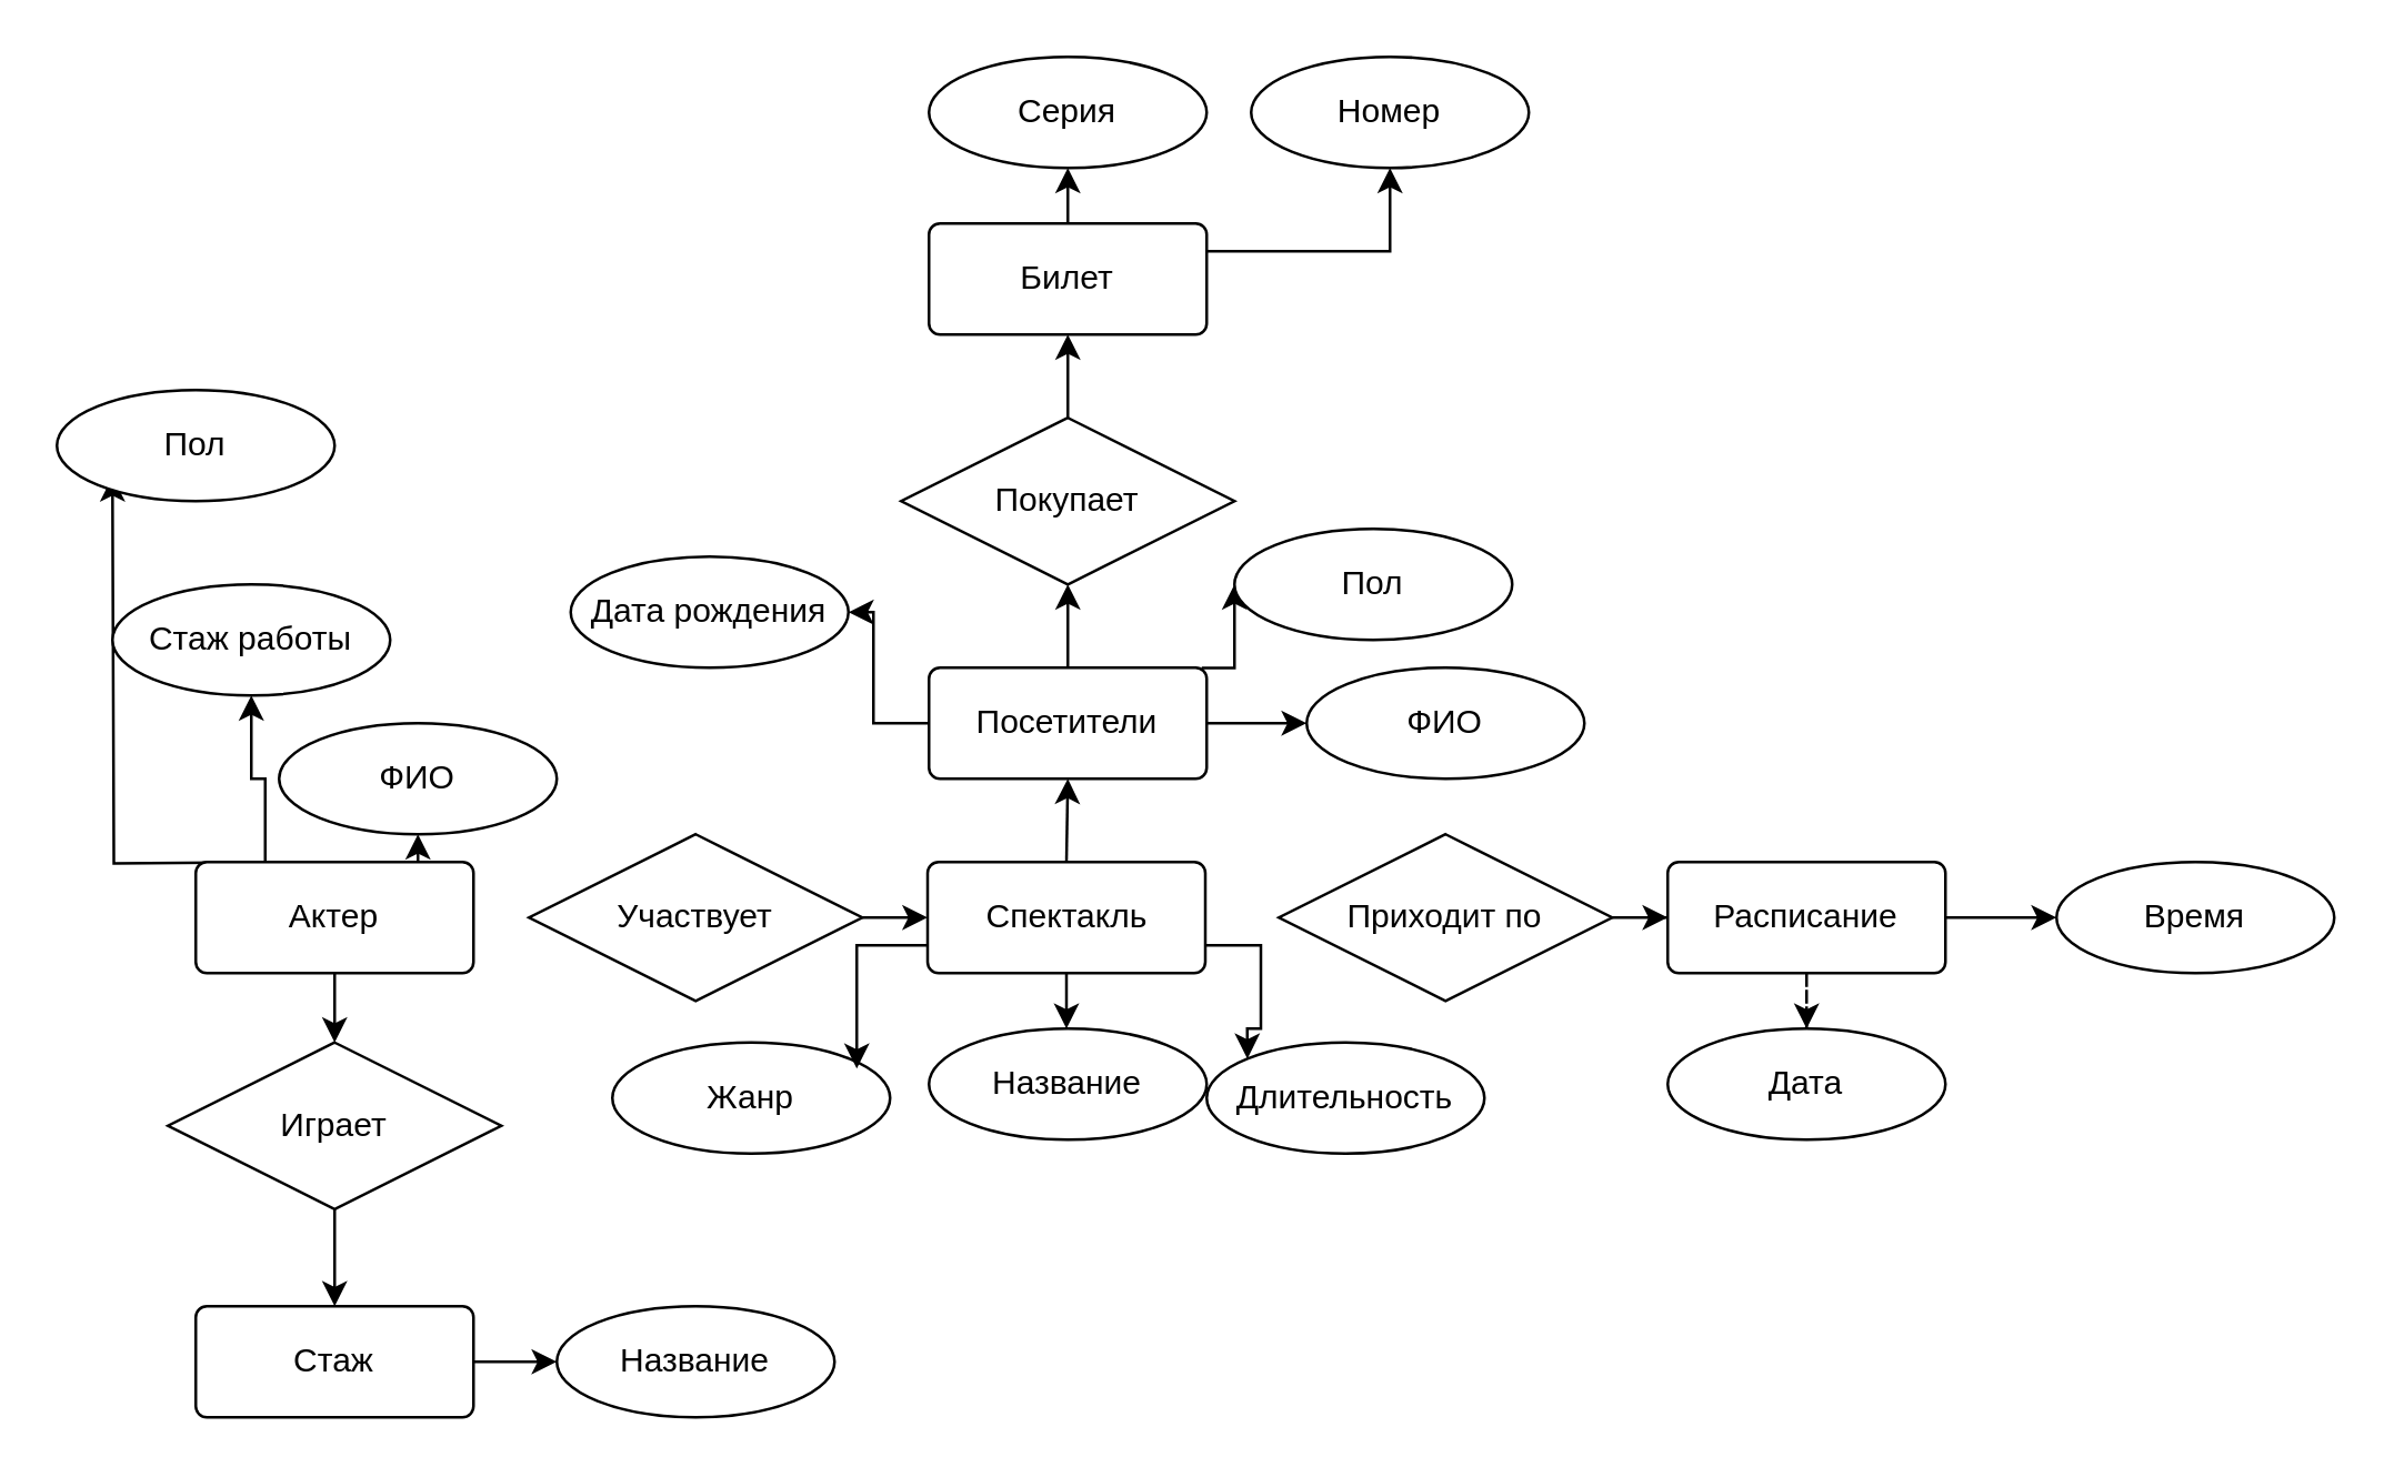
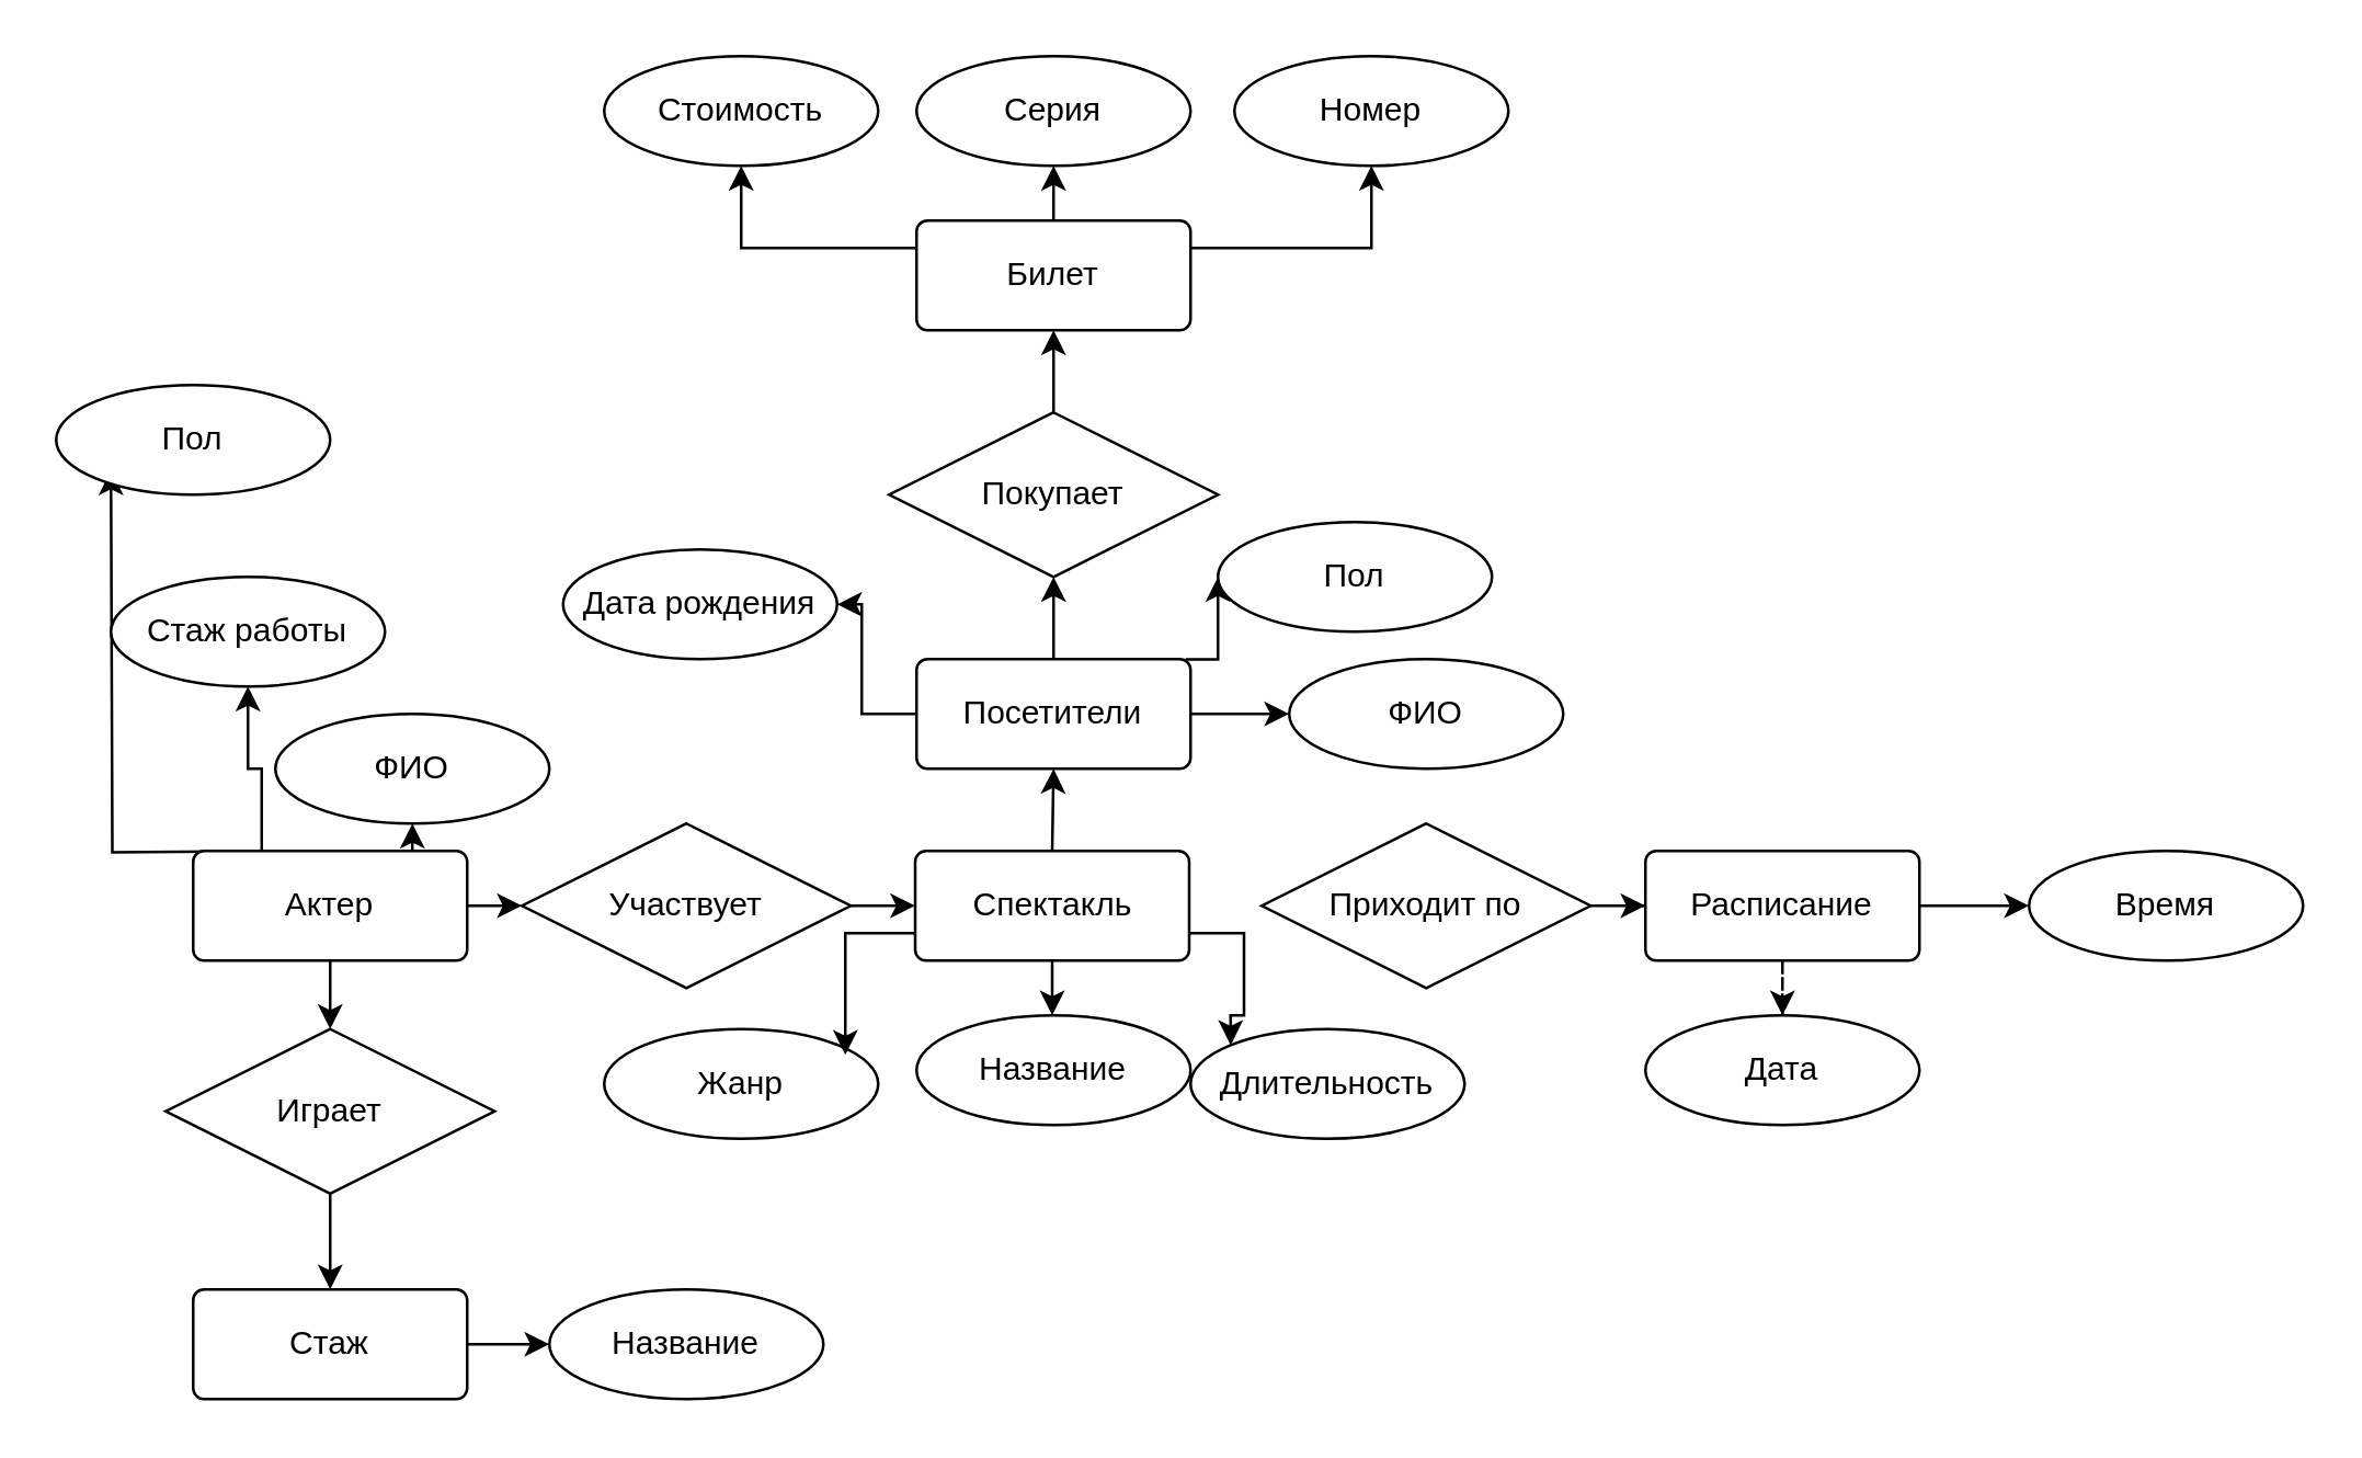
  <mxCell id="0" />
  <mxCell id="1" parent="0" />
  <mxCell id="2" style="edgeStyle=orthogonalEdgeStyle;rounded=0;orthogonalLoop=1;jettySize=auto;html=1;exitX=0.5;exitY=0;exitDx=0;exitDy=0;entryX=0.5;entryY=1;entryDx=0;entryDy=0;" parent="1" source="5" target="13" edge="1"><mxGeometry relative="1" as="geometry" /></mxCell>
  <mxCell id="3" style="edgeStyle=orthogonalEdgeStyle;rounded=0;orthogonalLoop=1;jettySize=auto;html=1;entryX=0.5;entryY=0;entryDx=0;entryDy=0;" parent="1" source="5" target="6" edge="1"><mxGeometry relative="1" as="geometry" /></mxCell>
  <mxCell id="4" style="edgeStyle=orthogonalEdgeStyle;rounded=0;orthogonalLoop=1;jettySize=auto;html=1;exitX=1;exitY=0.75;exitDx=0;exitDy=0;entryX=0;entryY=0;entryDx=0;entryDy=0;" parent="1" source="5" target="32" edge="1"><mxGeometry relative="1" as="geometry" /></mxCell>
  <mxCell id="5" value="Спектакль" style="rounded=1;arcSize=10;whiteSpace=wrap;html=1;align=center;" parent="1" vertex="1"><mxGeometry x="333.5" y="310" width="100" height="40" as="geometry" /></mxCell>
  <mxCell id="6" value="Название" style="ellipse;whiteSpace=wrap;html=1;align=center;" parent="1" vertex="1"><mxGeometry x="334" y="370" width="100" height="40" as="geometry" /></mxCell>
  <mxCell id="7" style="edgeStyle=orthogonalEdgeStyle;rounded=0;orthogonalLoop=1;jettySize=auto;html=1;" parent="1" source="8" target="21" edge="1"><mxGeometry relative="1" as="geometry" /></mxCell>
  <mxCell id="8" value="Покупает" style="shape=rhombus;perimeter=rhombusPerimeter;whiteSpace=wrap;html=1;align=center;" parent="1" vertex="1"><mxGeometry x="324" y="150" width="120" height="60" as="geometry" /></mxCell>
  <mxCell id="9" style="edgeStyle=orthogonalEdgeStyle;rounded=0;orthogonalLoop=1;jettySize=auto;html=1;entryX=0.5;entryY=1;entryDx=0;entryDy=0;" parent="1" source="13" target="8" edge="1"><mxGeometry relative="1" as="geometry" /></mxCell>
  <mxCell id="10" style="edgeStyle=orthogonalEdgeStyle;rounded=0;orthogonalLoop=1;jettySize=auto;html=1;entryX=0;entryY=0.5;entryDx=0;entryDy=0;" parent="1" source="13" target="30" edge="1"><mxGeometry relative="1" as="geometry" /></mxCell>
  <mxCell id="11" style="edgeStyle=orthogonalEdgeStyle;rounded=0;orthogonalLoop=1;jettySize=auto;html=1;entryX=1;entryY=0.5;entryDx=0;entryDy=0;" parent="1" source="13" target="38" edge="1"><mxGeometry relative="1" as="geometry" /></mxCell>
  <mxCell id="12" style="edgeStyle=orthogonalEdgeStyle;rounded=0;orthogonalLoop=1;jettySize=auto;html=1;exitX=0.982;exitY=0.002;exitDx=0;exitDy=0;entryX=0;entryY=0.5;entryDx=0;entryDy=0;exitPerimeter=0;" parent="1" source="13" target="45" edge="1"><mxGeometry relative="1" as="geometry" /></mxCell>
  <mxCell id="13" value="Посетители" style="rounded=1;arcSize=10;whiteSpace=wrap;html=1;align=center;" parent="1" vertex="1"><mxGeometry x="334" y="240" width="100" height="40" as="geometry" /></mxCell>
+ <mxCell id="14" style="edgeStyle=orthogonalEdgeStyle;rounded=0;orthogonalLoop=1;jettySize=auto;html=1;exitX=1;exitY=0.5;exitDx=0;exitDy=0;entryX=0;entryY=0.5;entryDx=0;entryDy=0;" parent="1" source="19" target="23" edge="1"><mxGeometry relative="1" as="geometry" /></mxCell>
  <mxCell id="15" style="edgeStyle=orthogonalEdgeStyle;rounded=0;orthogonalLoop=1;jettySize=auto;html=1;entryX=0.5;entryY=0;entryDx=0;entryDy=0;" parent="1" source="19" target="43" edge="1"><mxGeometry relative="1" as="geometry" /></mxCell>
  <mxCell id="16" style="edgeStyle=orthogonalEdgeStyle;rounded=0;orthogonalLoop=1;jettySize=auto;html=1;entryX=0.37;entryY=1.027;entryDx=0;entryDy=0;entryPerimeter=0;" parent="1" edge="1"><mxGeometry relative="1" as="geometry"><mxPoint x="40" y="171.08" as="targetPoint" /><mxPoint x="103" y="310" as="sourcePoint" /></mxGeometry></mxCell>
  <mxCell id="17" style="edgeStyle=orthogonalEdgeStyle;rounded=0;orthogonalLoop=1;jettySize=auto;html=1;exitX=0.75;exitY=0;exitDx=0;exitDy=0;entryX=0.5;entryY=1;entryDx=0;entryDy=0;" parent="1" source="19" target="29" edge="1"><mxGeometry relative="1" as="geometry" /></mxCell>
  <mxCell id="18" style="edgeStyle=orthogonalEdgeStyle;rounded=0;orthogonalLoop=1;jettySize=auto;html=1;exitX=0.25;exitY=0;exitDx=0;exitDy=0;" parent="1" source="19" target="47" edge="1"><mxGeometry relative="1" as="geometry" /></mxCell>
  <mxCell id="19" value="Актер" style="rounded=1;arcSize=10;whiteSpace=wrap;html=1;align=center;" parent="1" vertex="1"><mxGeometry x="70" y="310" width="100" height="40" as="geometry" /></mxCell>
  <mxCell id="20" style="edgeStyle=orthogonalEdgeStyle;rounded=0;orthogonalLoop=1;jettySize=auto;html=1;entryX=0.5;entryY=1;entryDx=0;entryDy=0;" parent="1" source="21" edge="1"><mxGeometry relative="1" as="geometry"><mxPoint x="384" y="60" as="targetPoint" /></mxGeometry></mxCell>
  <mxCell id="21" value="Билет" style="rounded=1;arcSize=10;whiteSpace=wrap;html=1;align=center;" parent="1" vertex="1"><mxGeometry x="334" y="80" width="100" height="40" as="geometry" /></mxCell>
  <mxCell id="22" style="edgeStyle=orthogonalEdgeStyle;rounded=0;orthogonalLoop=1;jettySize=auto;html=1;exitX=1;exitY=0.5;exitDx=0;exitDy=0;entryX=0;entryY=0.5;entryDx=0;entryDy=0;" parent="1" source="23" target="5" edge="1"><mxGeometry relative="1" as="geometry" /></mxCell>
  <mxCell id="23" value="Участвует" style="shape=rhombus;perimeter=rhombusPerimeter;whiteSpace=wrap;html=1;align=center;" parent="1" vertex="1"><mxGeometry x="190" y="300" width="120" height="60" as="geometry" /></mxCell>
  <mxCell id="24" style="edgeStyle=orthogonalEdgeStyle;rounded=0;orthogonalLoop=1;jettySize=auto;html=1;entryX=0.5;entryY=0;entryDx=0;entryDy=0;dashed=1;" parent="1" source="26" target="48" edge="1"><mxGeometry relative="1" as="geometry" /></mxCell>
  <mxCell id="25" style="edgeStyle=orthogonalEdgeStyle;rounded=0;orthogonalLoop=1;jettySize=auto;html=1;" parent="1" source="26" edge="1"><mxGeometry relative="1" as="geometry"><mxPoint x="740" y="330" as="targetPoint" /></mxGeometry></mxCell>
  <mxCell id="26" value="Расписание" style="rounded=1;arcSize=10;whiteSpace=wrap;html=1;align=center;" parent="1" vertex="1"><mxGeometry x="600" y="310" width="100" height="40" as="geometry" /></mxCell>
  <mxCell id="27" value="" style="edgeStyle=orthogonalEdgeStyle;rounded=0;orthogonalLoop=1;jettySize=auto;html=1;" parent="1" source="28" target="26" edge="1"><mxGeometry relative="1" as="geometry" /></mxCell>
  <mxCell id="28" value="Приходит по" style="shape=rhombus;perimeter=rhombusPerimeter;whiteSpace=wrap;html=1;align=center;" parent="1" vertex="1"><mxGeometry x="460" y="300" width="120" height="60" as="geometry" /></mxCell>
  <mxCell id="29" value="ФИО" style="ellipse;whiteSpace=wrap;html=1;align=center;" parent="1" vertex="1"><mxGeometry x="100" y="260" width="100" height="40" as="geometry" /></mxCell>
  <mxCell id="30" value="ФИО" style="ellipse;whiteSpace=wrap;html=1;align=center;" parent="1" vertex="1"><mxGeometry x="470" y="240" width="100" height="40" as="geometry" /></mxCell>
  <mxCell id="31" value="Жанр" style="ellipse;whiteSpace=wrap;html=1;align=center;" parent="1" vertex="1"><mxGeometry x="220" y="375" width="100" height="40" as="geometry" /></mxCell>
  <mxCell id="32" value="Длительность" style="ellipse;whiteSpace=wrap;html=1;align=center;" parent="1" vertex="1"><mxGeometry x="434" y="375" width="100" height="40" as="geometry" /></mxCell>
  <mxCell id="33" value="Номер" style="ellipse;whiteSpace=wrap;html=1;align=center;" parent="1" vertex="1"><mxGeometry x="450" y="20" width="100" height="40" as="geometry" /></mxCell>
+ <mxCell id="34" value="Стоимость" style="ellipse;whiteSpace=wrap;html=1;align=center;" parent="1" vertex="1"><mxGeometry x="220" y="20" width="100" height="40" as="geometry" /></mxCell>
  <mxCell id="35" style="edgeStyle=orthogonalEdgeStyle;rounded=0;orthogonalLoop=1;jettySize=auto;html=1;exitX=0;exitY=0.75;exitDx=0;exitDy=0;entryX=0.88;entryY=0.236;entryDx=0;entryDy=0;entryPerimeter=0;" parent="1" source="5" target="31" edge="1"><mxGeometry relative="1" as="geometry" /></mxCell>
  <mxCell id="36" style="edgeStyle=orthogonalEdgeStyle;rounded=0;orthogonalLoop=1;jettySize=auto;html=1;exitX=1;exitY=0.25;exitDx=0;exitDy=0;" parent="1" source="21" target="33" edge="1"><mxGeometry relative="1" as="geometry" /></mxCell>
+ <mxCell id="37" style="edgeStyle=orthogonalEdgeStyle;rounded=0;orthogonalLoop=1;jettySize=auto;html=1;exitX=0;exitY=0.25;exitDx=0;exitDy=0;entryX=0.5;entryY=1;entryDx=0;entryDy=0;" parent="1" source="21" target="34" edge="1"><mxGeometry relative="1" as="geometry" /></mxCell>
  <mxCell id="38" value="Дата рождения" style="ellipse;whiteSpace=wrap;html=1;align=center;" parent="1" vertex="1"><mxGeometry x="205" y="200" width="100" height="40" as="geometry" /></mxCell>
  <mxCell id="39" value="Серия" style="ellipse;whiteSpace=wrap;html=1;align=center;" parent="1" vertex="1"><mxGeometry x="334" y="20" width="100" height="40" as="geometry" /></mxCell>
  <mxCell id="40" style="edgeStyle=orthogonalEdgeStyle;rounded=0;orthogonalLoop=1;jettySize=auto;html=1;entryX=0;entryY=0.5;entryDx=0;entryDy=0;" parent="1" source="41" target="46" edge="1"><mxGeometry relative="1" as="geometry" /></mxCell>
  <mxCell id="41" value="Стаж" style="rounded=1;arcSize=10;whiteSpace=wrap;html=1;align=center;" parent="1" vertex="1"><mxGeometry x="70" y="470" width="100" height="40" as="geometry" /></mxCell>
  <mxCell id="42" style="edgeStyle=orthogonalEdgeStyle;rounded=0;orthogonalLoop=1;jettySize=auto;html=1;entryX=0.5;entryY=0;entryDx=0;entryDy=0;" parent="1" source="43" target="41" edge="1"><mxGeometry relative="1" as="geometry" /></mxCell>
  <mxCell id="43" value="Играет" style="shape=rhombus;perimeter=rhombusPerimeter;whiteSpace=wrap;html=1;align=center;" parent="1" vertex="1"><mxGeometry x="60" y="375" width="120" height="60" as="geometry" /></mxCell>
  <mxCell id="44" value="Пол" style="ellipse;whiteSpace=wrap;html=1;align=center;" parent="1" vertex="1"><mxGeometry y="140" width="100" height="40" as="geometry" x="20" /></mxCell>
  <mxCell id="45" value="Пол" style="ellipse;whiteSpace=wrap;html=1;align=center;" parent="1" vertex="1"><mxGeometry x="444" y="190" width="100" height="40" as="geometry" /></mxCell>
  <mxCell id="46" value="Название" style="ellipse;whiteSpace=wrap;html=1;align=center;" parent="1" vertex="1"><mxGeometry x="200" y="470" width="100" height="40" as="geometry" /></mxCell>
  <mxCell id="47" value="Стаж работы" style="ellipse;whiteSpace=wrap;html=1;align=center;" parent="1" vertex="1"><mxGeometry x="40" y="210" width="100" height="40" as="geometry" /></mxCell>
  <mxCell id="48" value="Дата" style="ellipse;whiteSpace=wrap;html=1;align=center;" parent="1" vertex="1"><mxGeometry x="600" y="370" width="100" height="40" as="geometry" /></mxCell>
  <mxCell id="49" value="Время" style="ellipse;whiteSpace=wrap;html=1;align=center;" parent="1" vertex="1"><mxGeometry x="740" y="310" width="100" height="40" as="geometry" /></mxCell>
